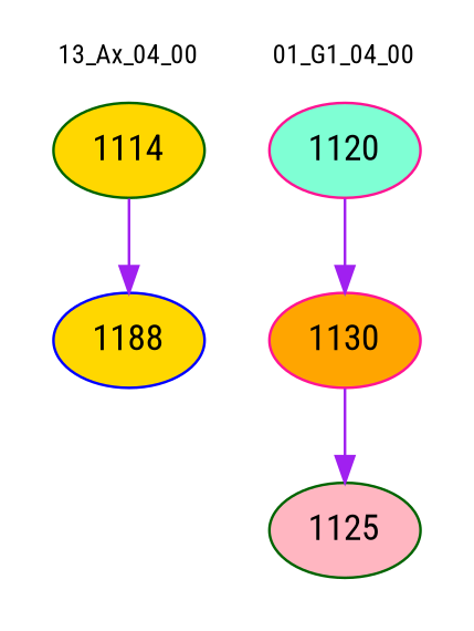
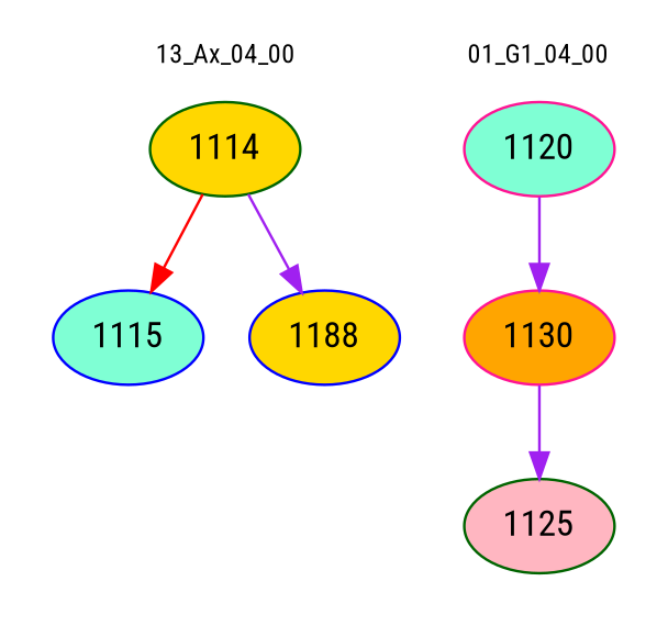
  digraph {
    fontname="Roboto Condensed"
    node [color=darkgreen fillcolor=gold fontname="Roboto Condensed" style=filled]
    edge [color=purple fontname="Roboto Condensed"]
    n1 [label=1114]
+   n2 [color=blue fillcolor=aquamarine label=1115]
    n3 [color=blue label=1188]
    n4 [color=deeppink fillcolor=orange label=1130]
    n5 [color=deeppink fillcolor=aquamarine label=1120]
    n6 [fillcolor=lightpink label=1125]
    subgraph cluster_1 {
      color=white
      fontsize=10
      label="13_Ax_04_00"
      n1
+     n2
      n3
    }
    subgraph cluster_2 {
      color=white
      fontsize=10
      label="01_G1_04_00"
      n4
      n5
      n6
    }
+   n1 -> n2 [color=red]
    n1 -> n3
    n4 -> n6
    n5 -> n4
  }
